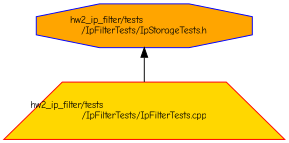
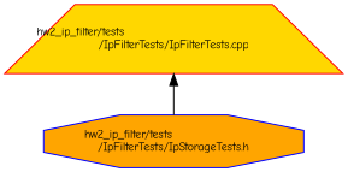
  digraph {
    fontname="Comic Neue"
    node [fontname="Comic Neue" fontsize=10 style=filled]
    n1 [color=blue fillcolor=orange fontcolor=black height=0.2 label="hw2_ip_filter/tests\l/IpFilterTests/IpStorageTests.h" shape=octagon width=0.4]
    n2 [color=red fillcolor=gold height=0.2 label="hw2_ip_filter/tests\l/IpFilterTests/IpFilterTests.cpp" shape=trapezium width=0.4]
-   n1 -> n2 [color=black dir=back fontname="Comic Neue" fontsize=10 labelfontname=Helvetica labelfontsize=10 style=solid]
+   n2 -> n1 [color=black dir=back fontname="Comic Neue" fontsize=10 labelfontname=Helvetica labelfontsize=10 style=solid]
  }
